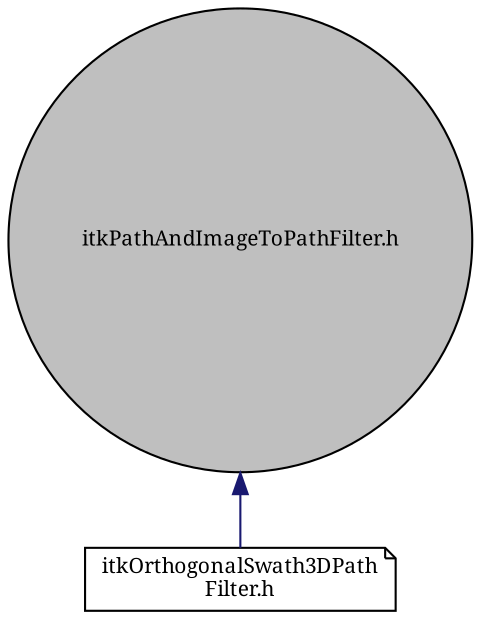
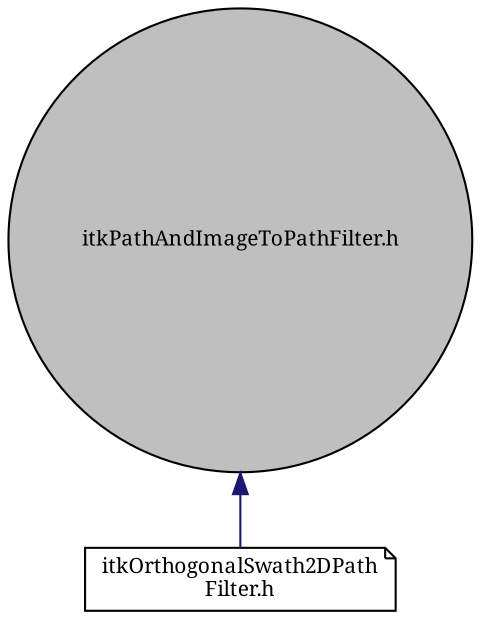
  digraph {
    fontname="Noto Serif"
    node [color=black fontname="Noto Serif" fontsize=10 style=filled]
    n1 [fillcolor=grey75 fontcolor=black height=0.2 label="itkPathAndImageToPathFilter.h" shape=circle width=0.4]
-   n2 [fillcolor=white height=0.2 label="itkOrthogonalSwath3DPath\lFilter.h" shape=note width=0.4]
+   n2 [fillcolor=white height=0.2 label="itkOrthogonalSwath2DPath\lFilter.h" shape=note width=0.4]
    n1 -> n2 [color=midnightblue dir=back fontname="Noto Serif" fontsize=10 labelfontname=Helvetica labelfontsize=10 style=solid]
  }
